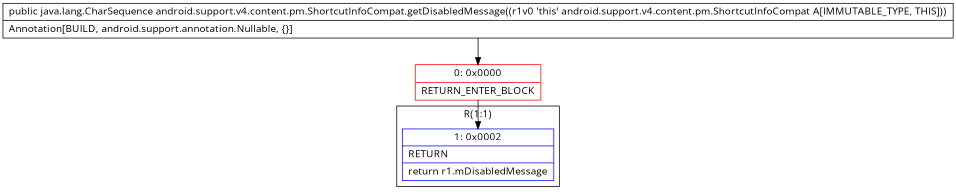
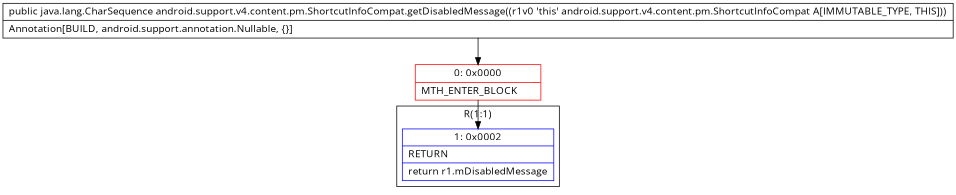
  digraph {
    fontname="Open Sans"
    node [shape=record fontname="Open Sans"]
    edge [fontname="Open Sans"]
    n1 [color=blue label="{1\:\ 0x0002|RETURN\l|return r1.mDisabledMessage\l}"]
-   n2 [color=red label="{0\:\ 0x0000|RETURN_ENTER_BLOCK\l}"]
+   n2 [color=red label="{0\:\ 0x0000|MTH_ENTER_BLOCK\l}"]
    n3 [label="{public java.lang.CharSequence android.support.v4.content.pm.ShortcutInfoCompat.getDisabledMessage((r1v0 'this' android.support.v4.content.pm.ShortcutInfoCompat A[IMMUTABLE_TYPE, THIS]))  | Annotation[BUILD, android.support.annotation.Nullable, \{\}]\l}"]
    subgraph cluster_1 {
      label="R(1:1)"
      n1
    }
    n2 -> n1
    n3 -> n2
  }
